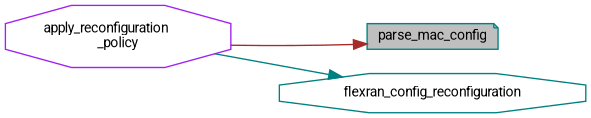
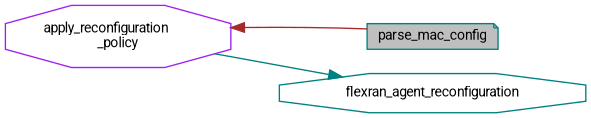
  digraph {
    fontname=Roboto
    rankdir=RL
    node [color=teal fillcolor=white fontname=Roboto fontsize=10 shape=octagon style=filled]
    edge [dir=back fontname=Roboto fontsize=10 labelfontname=Helvetica labelfontsize=10 style=solid]
    n1 [fillcolor=grey75 fontcolor=black height=0.2 label=parse_mac_config shape=note width=0.4]
    n2 [color=purple height=0.2 label="apply_reconfiguration\l_policy" width=0.4]
-   n3 [height=0.2 label=flexran_config_reconfiguration width=0.4]
-   n1 -> n2 [color=brown]
+   n3 [height=0.2 label=flexran_agent_reconfiguration width=0.4]
+   n2 -> n1 [color=brown]
    n3 -> n2 [color=teal]
  }
